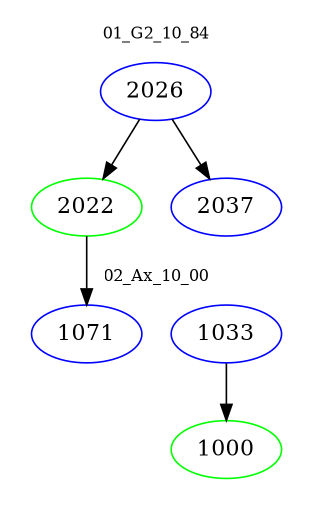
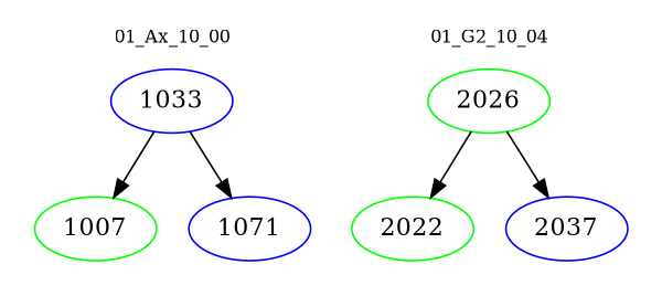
  digraph {
    node [color=blue]
    edge [color=black]
    n1 [label=1033]
-   n2 [color=green label=1000]
+   n2 [color=green label=1007]
    n3 [label=1071]
-   n4 [label=2026]
+   n4 [color=green label=2026]
    n5 [color=green label=2022]
    n6 [label=2037]
    subgraph cluster_1 {
      color=white
      fontsize=10
-     label="02_Ax_10_00"
+     label="01_Ax_10_00"
      n1
      n2
      n3
    }
    subgraph cluster_2 {
      color=white
      fontsize=10
-     label="01_G2_10_84"
+     label="01_G2_10_04"
      n4
      n5
      n6
    }
    n1 -> n2
-   n5 -> n3
+   n1 -> n3
    n4 -> n5
    n4 -> n6
  }
